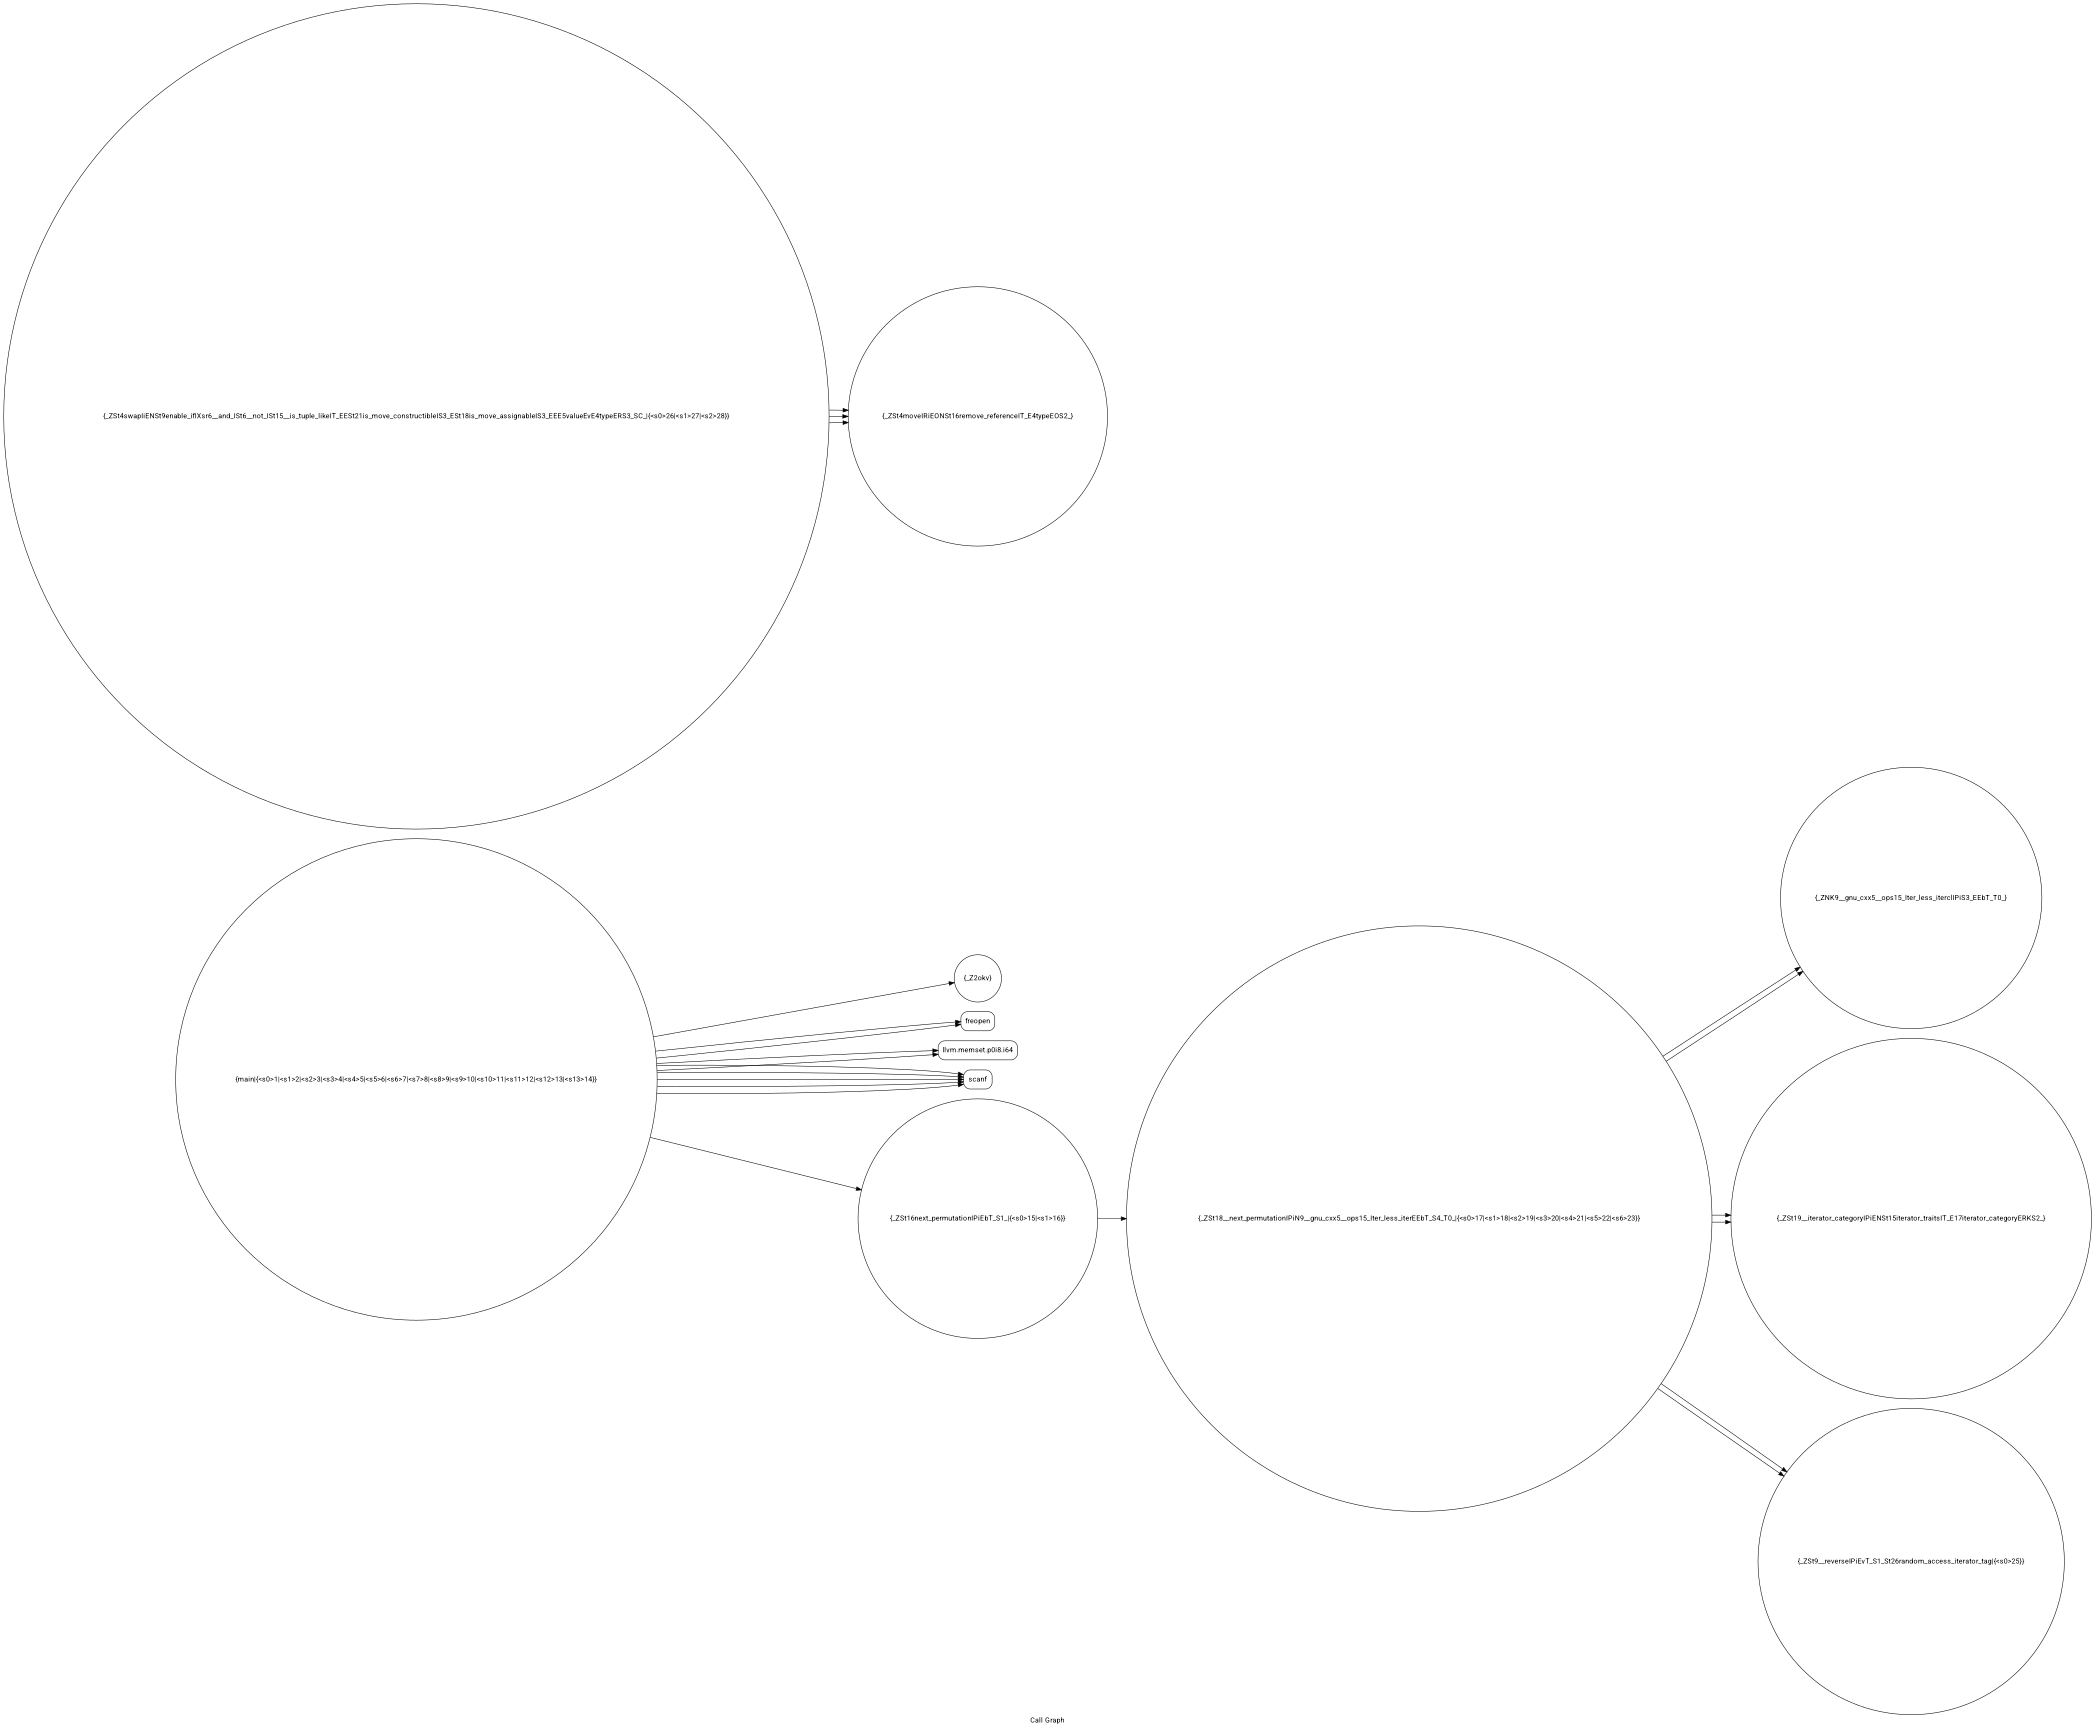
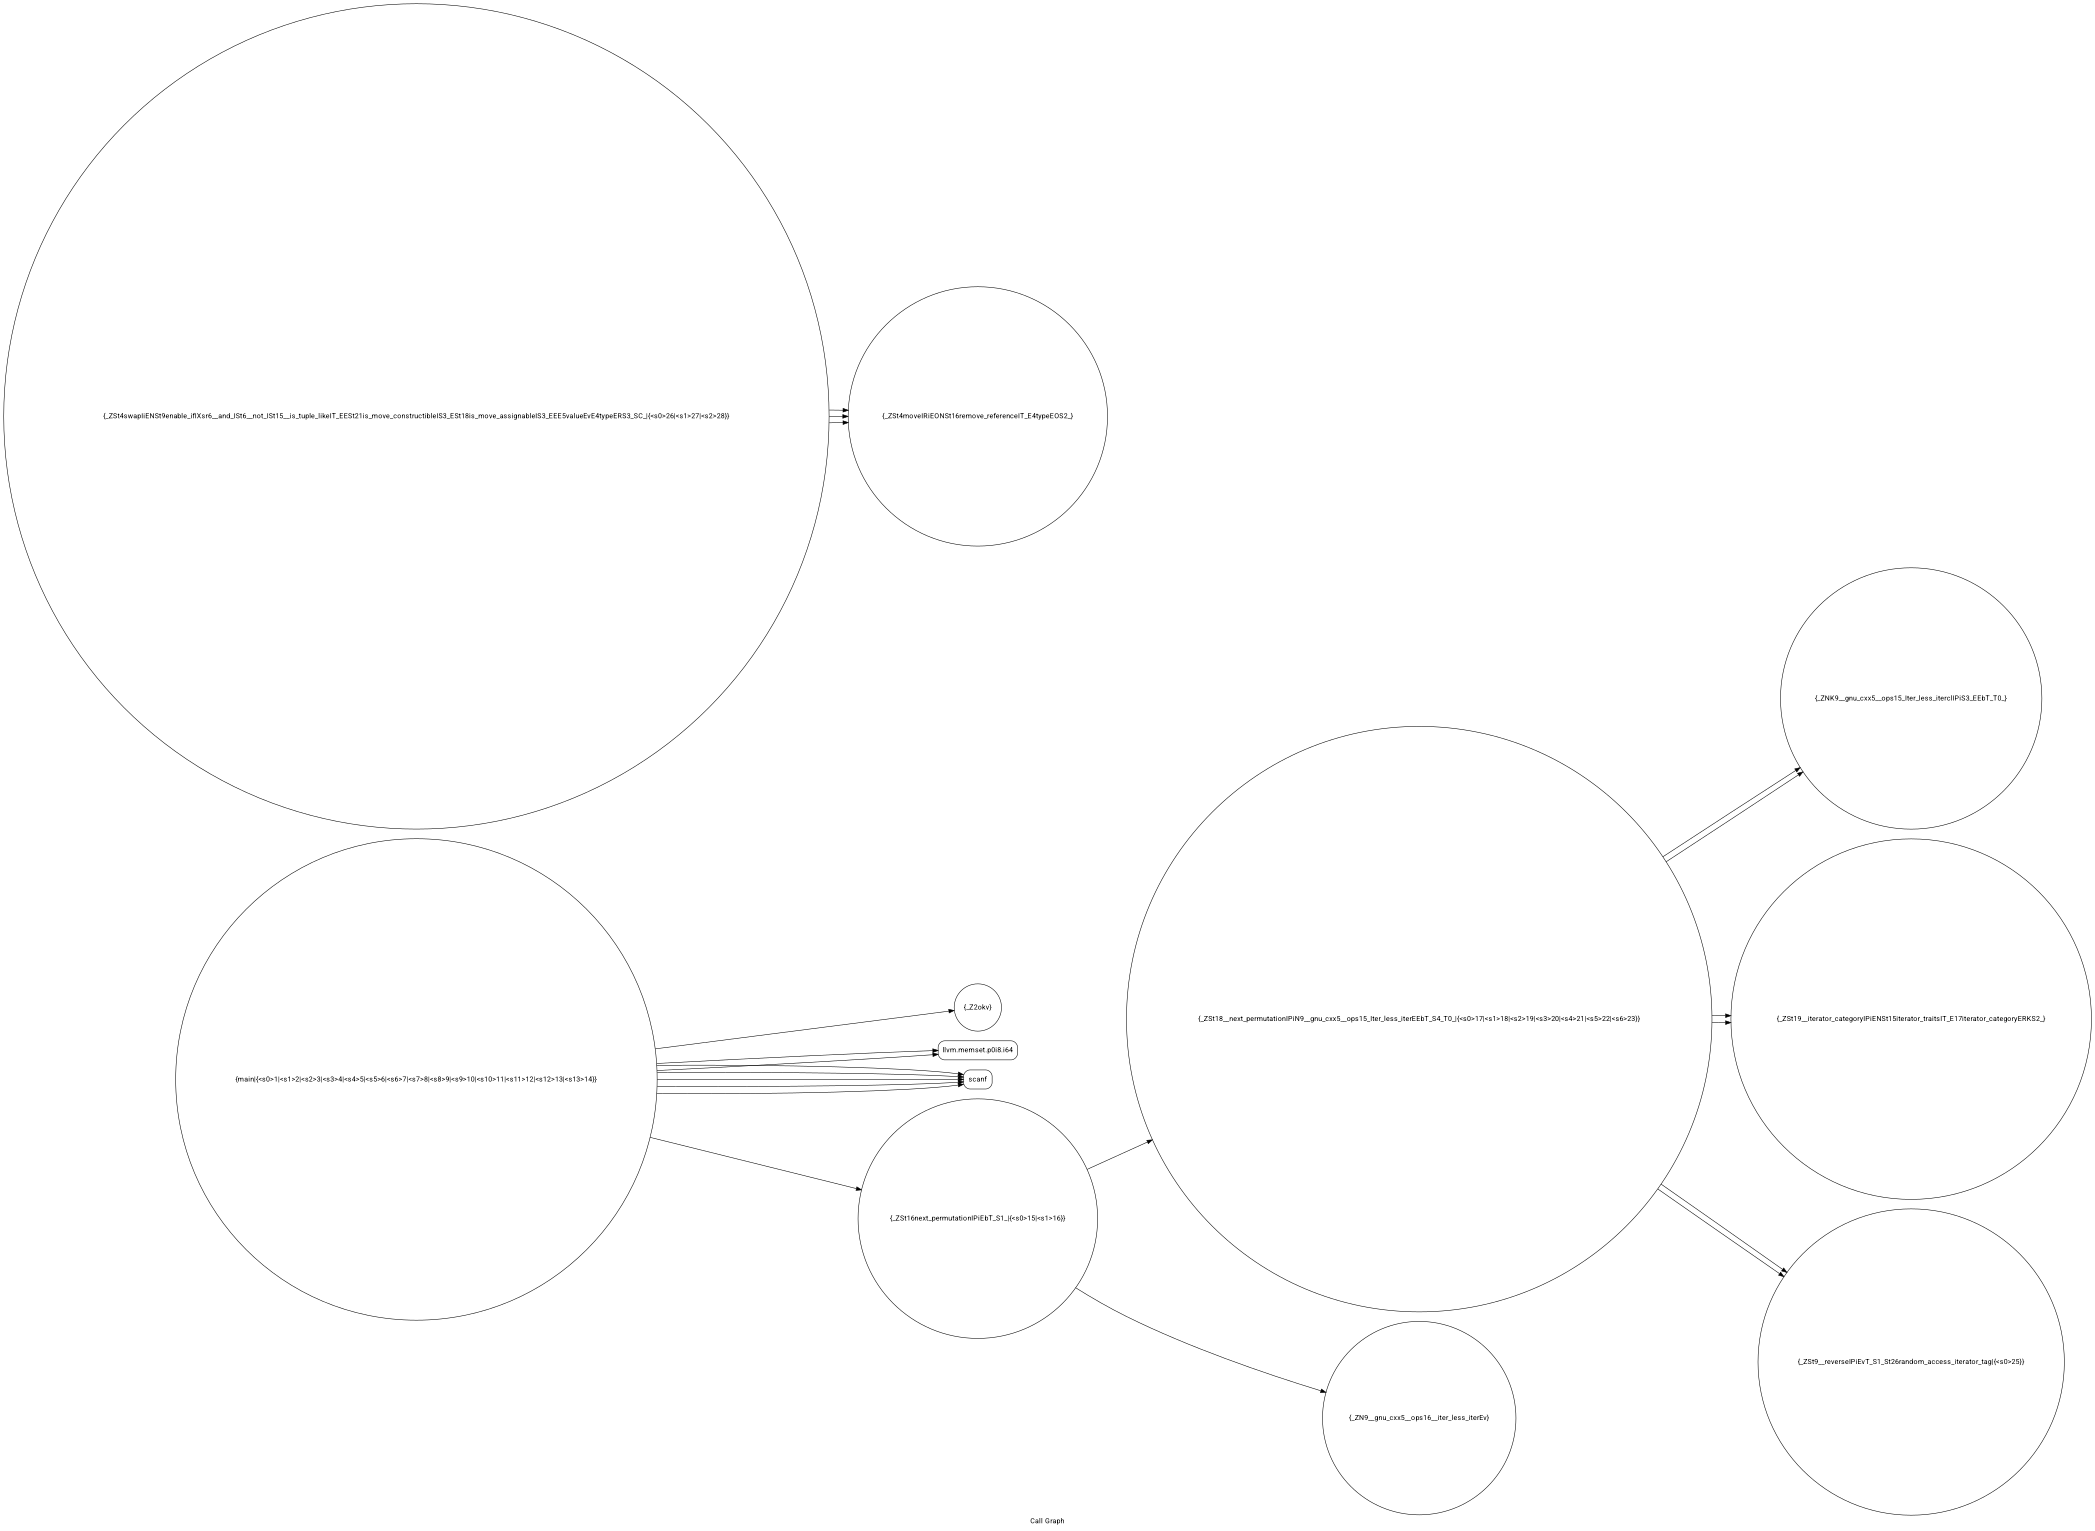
  digraph {
    fontname=Roboto
    label="Call Graph"
    rankdir=LR
    node [fontname=Roboto shape=circle]
    edge [color=black fontname=Roboto tailport=s0]
    n1 [label="{_Z2okv}"]
    n2 [label="{_ZSt18__next_permutationIPiN9__gnu_cxx5__ops15_Iter_less_iterEEbT_S4_T0_|{<s0>17|<s1>18|<s2>19|<s3>20|<s4>21|<s5>22|<s6>23}}"]
    n3 [label="{_ZNK9__gnu_cxx5__ops15_Iter_less_iterclIPiS3_EEbT_T0_}"]
    n4 [label="{_ZSt19__iterator_categoryIPiENSt15iterator_traitsIT_E17iterator_categoryERKS2_}"]
    n5 [label="{_ZSt9__reverseIPiEvT_S1_St26random_access_iterator_tag|{<s0>25}}"]
    n6 [label="{_ZSt4swapIiENSt9enable_ifIXsr6__and_ISt6__not_ISt15__is_tuple_likeIT_EESt21is_move_constructibleIS3_ESt18is_move_assignableIS3_EEE5valueEvE4typeERS3_SC_|{<s0>26|<s1>27|<s2>28}}"]
    n7 [label="{_ZSt4moveIRiEONSt16remove_referenceIT_E4typeEOS2_}"]
-   n8 [label="{freopen}" shape=Mrecord]
    n9 [label="{llvm.memset.p0i8.i64}" shape=Mrecord]
    n10 [label="{main|{<s0>1|<s1>2|<s2>3|<s3>4|<s4>5|<s5>6|<s6>7|<s7>8|<s8>9|<s9>10|<s10>11|<s11>12|<s12>13|<s13>14}}"]
    n11 [label="{scanf}" shape=Mrecord]
    n12 [label="{_ZSt16next_permutationIPiEbT_S1_|{<s0>15|<s1>16}}"]
+   n13 [label="{_ZN9__gnu_cxx5__ops16__iter_less_iterEv}"]
    n2 -> n3
    n2 -> n3 [tailport=s1]
    n2 -> n4 [tailport=s3]
    n2 -> n4 [tailport=s5]
    n2 -> n5 [tailport=s4]
    n2 -> n5 [tailport=s6]
    n6 -> n7
    n6 -> n7 [tailport=s1]
    n6 -> n7 [tailport=s2]
    n10 -> n1 [tailport=s9]
-   n10 -> n8
-   n10 -> n8 [tailport=s1]
    n10 -> n9 [tailport=s3]
    n10 -> n9 [tailport=s4]
    n10 -> n11 [tailport=s2]
    n10 -> n11 [tailport=s5]
    n10 -> n11 [tailport=s6]
    n10 -> n11 [tailport=s7]
    n10 -> n11 [tailport=s8]
    n10 -> n12 [tailport=s10]
    n12 -> n2 [tailport=s1]
+   n12 -> n13
  }
